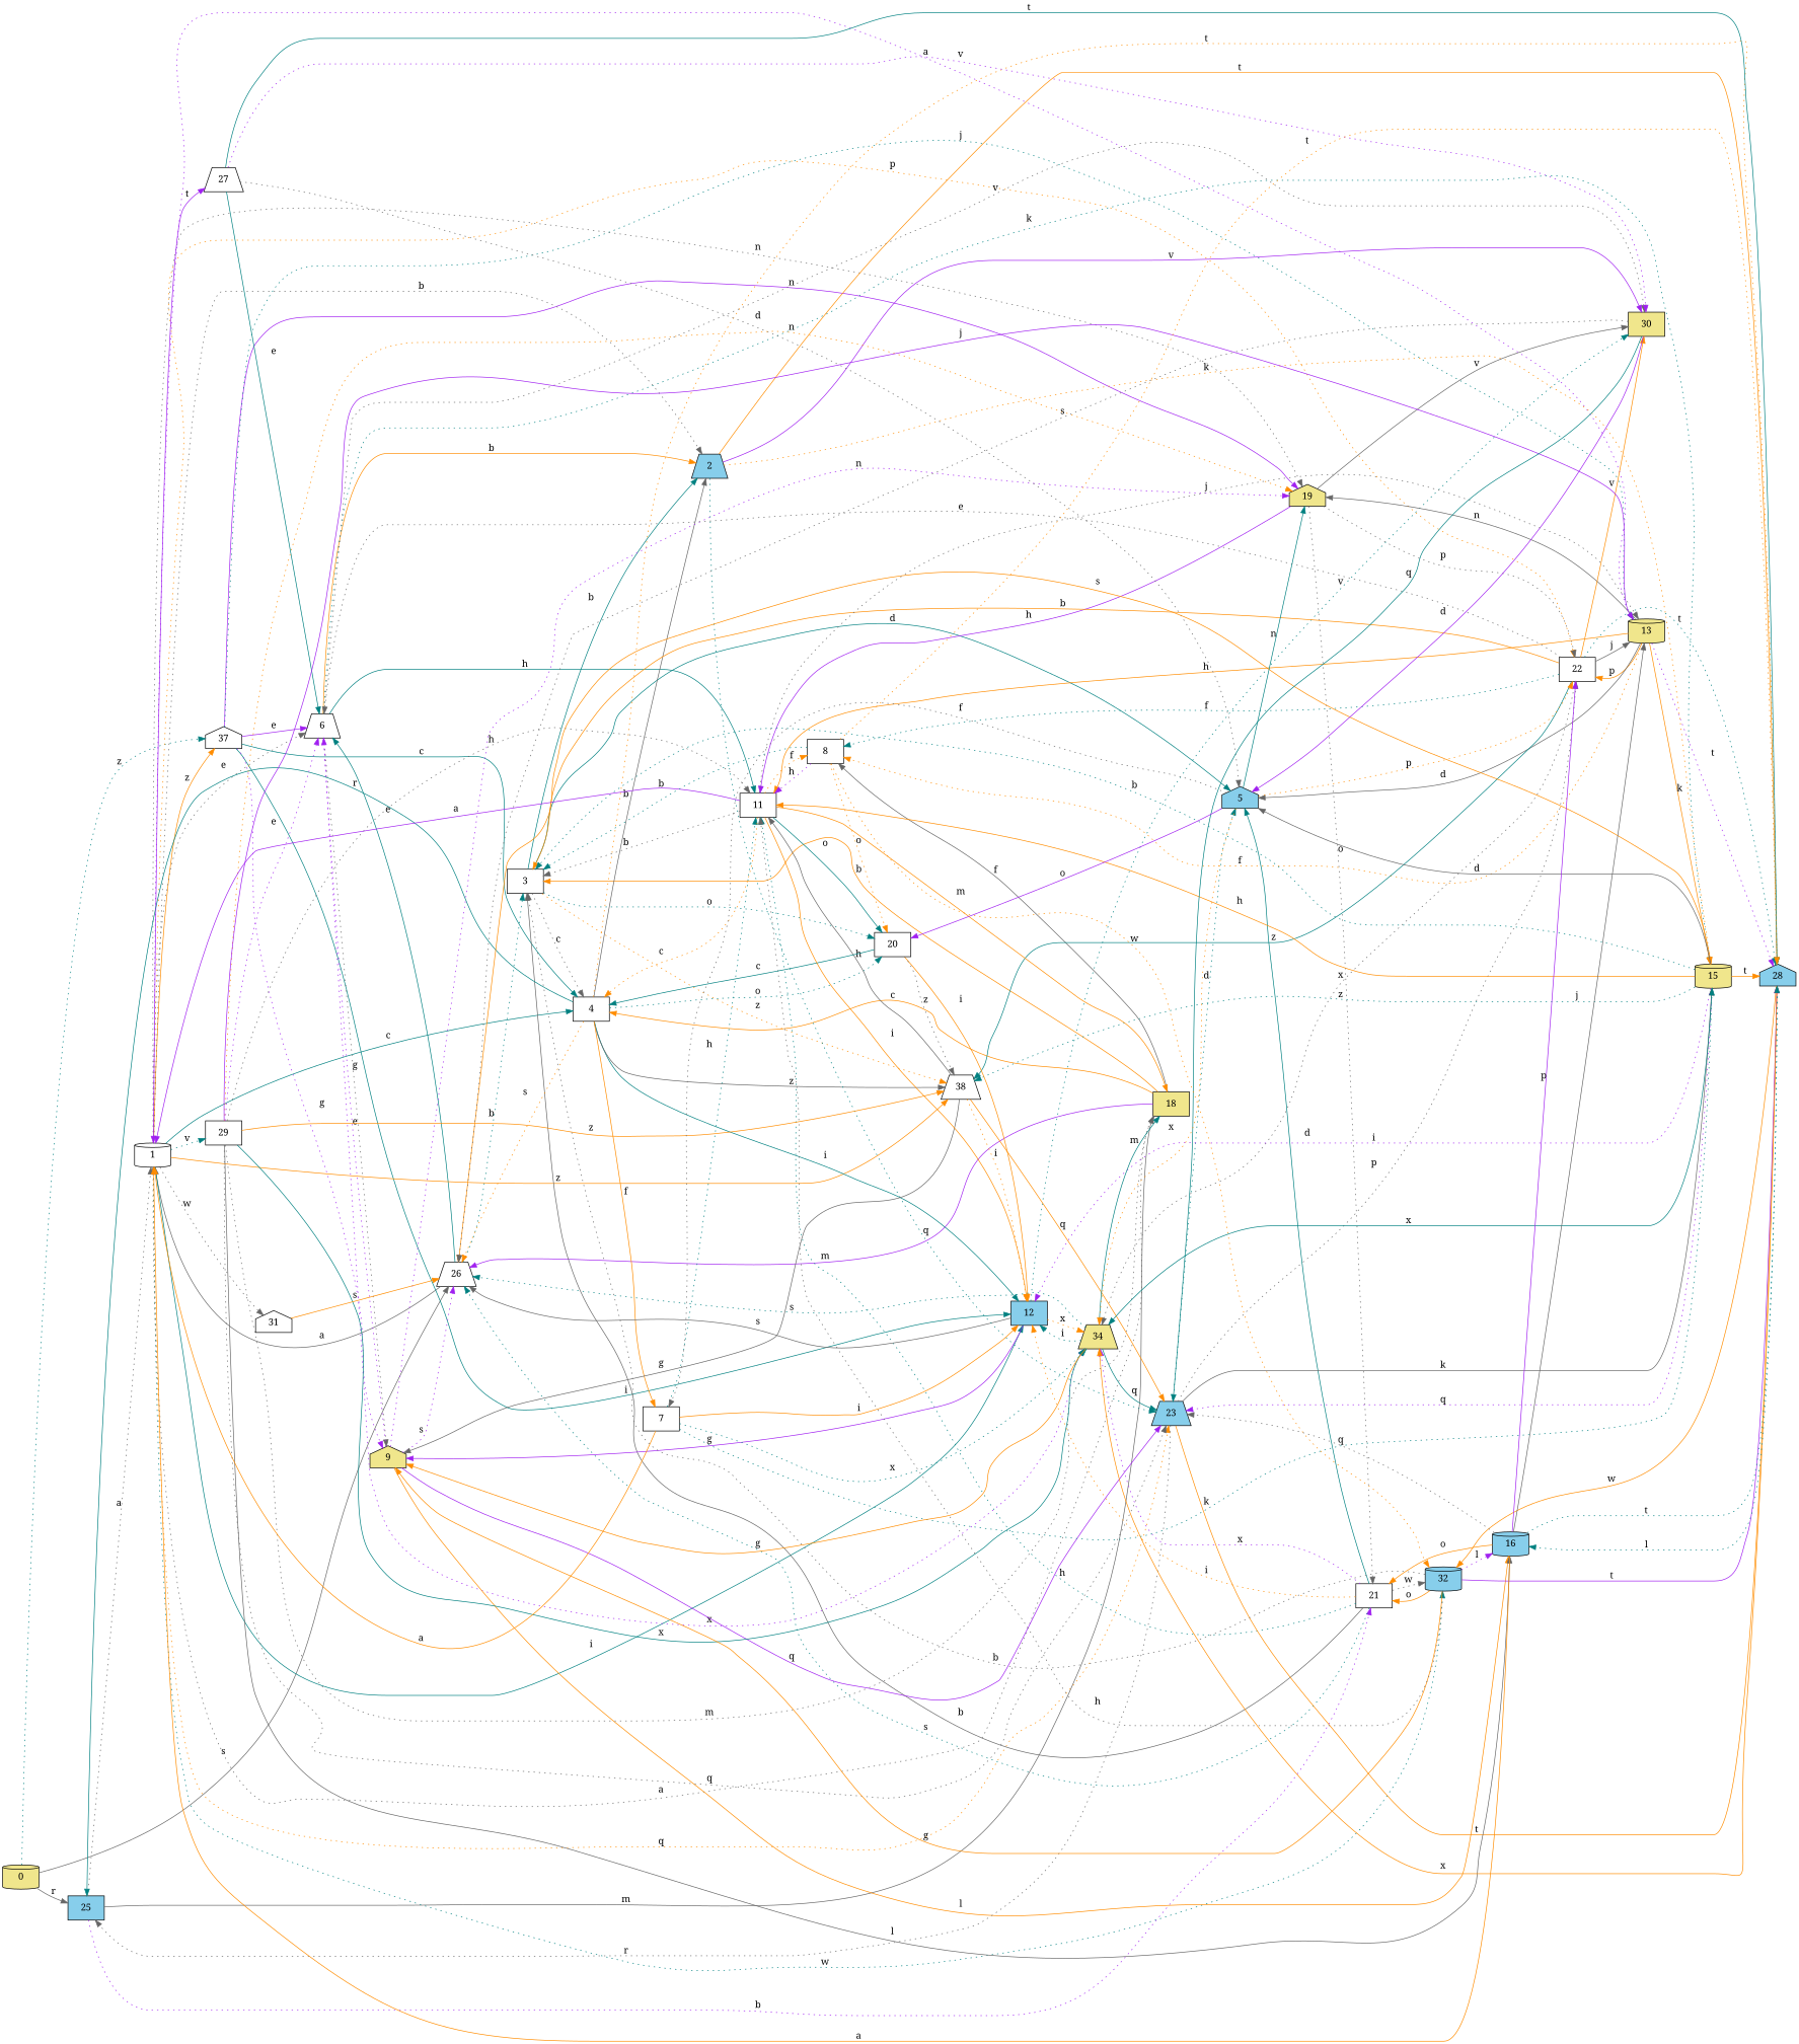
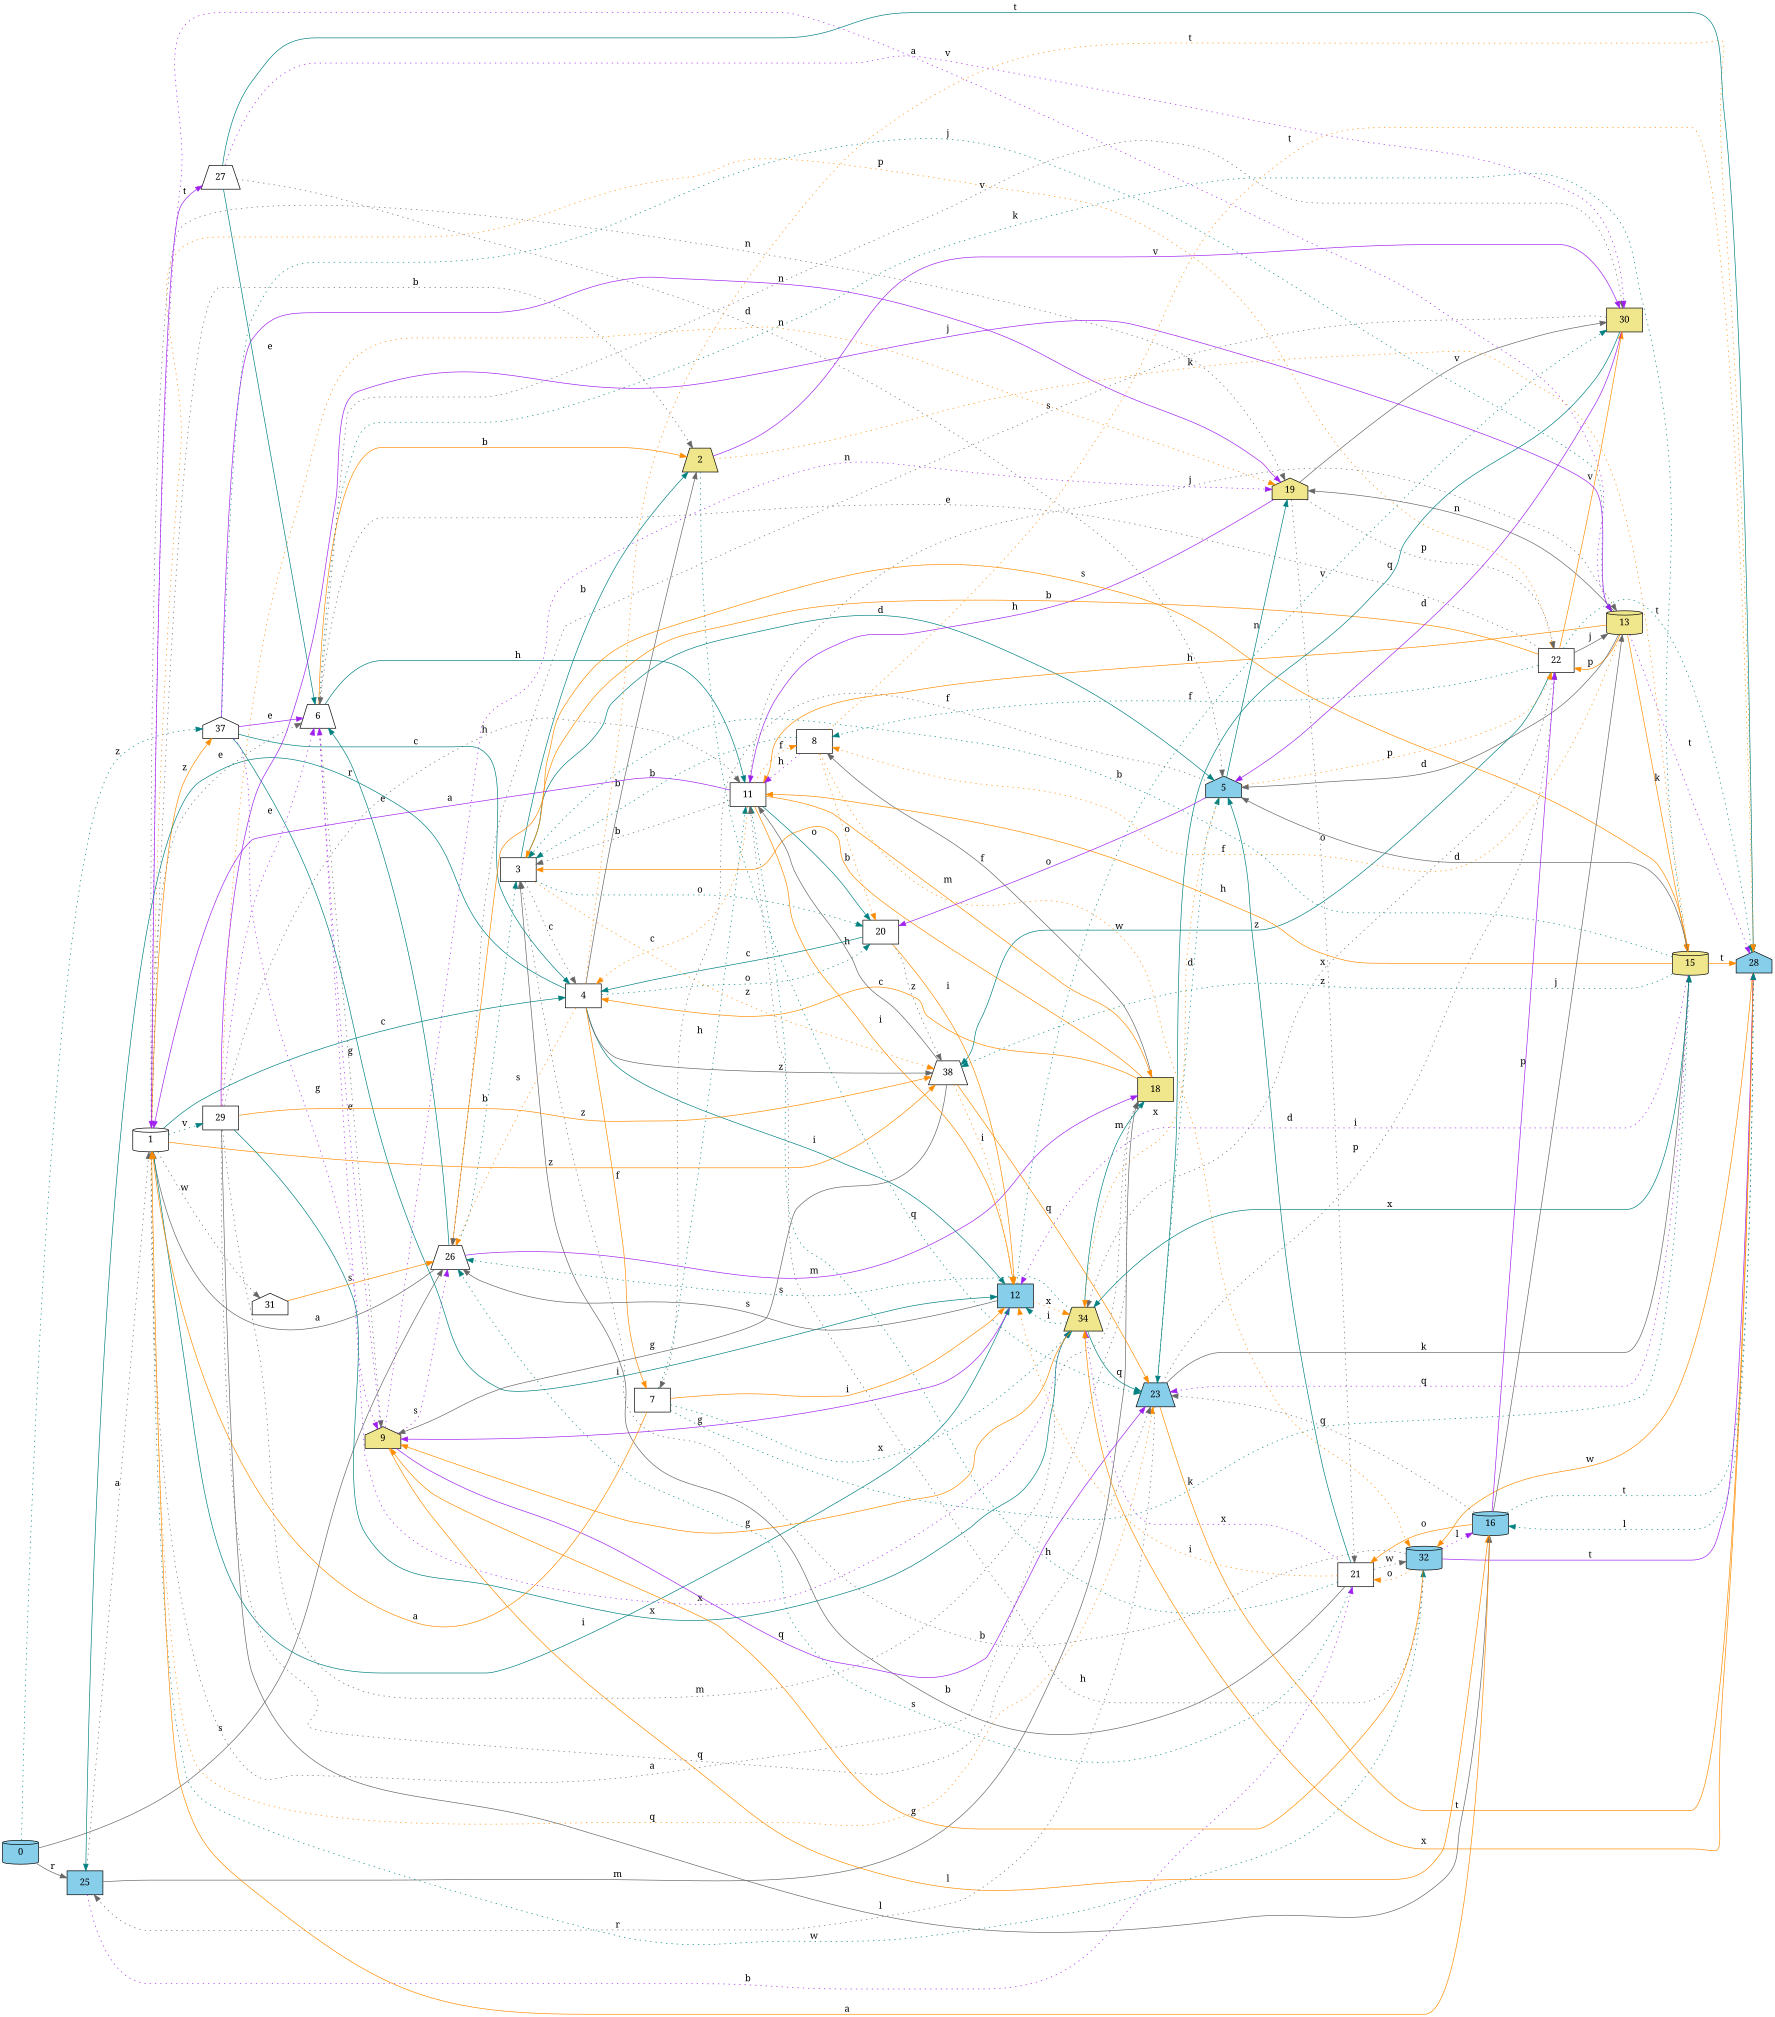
  strict digraph {
    fontname="Noto Serif"
    rankdir=LR
    node [fillcolor=white fontname="Noto Serif" shape=box style=filled]
    edge [color=darkorange fontname="Noto Serif" style=dotted]
-   0 [fillcolor=khaki shape=cylinder]
+   0 [fillcolor=skyblue shape=cylinder]
    25 [fillcolor=skyblue]
    26 [shape=trapezium]
    37 [shape=house]
    1 [shape=cylinder]
    18 [fillcolor=khaki]
    21
    6 [shape=trapezium]
    3
    4
    12 [fillcolor=skyblue]
    19 [fillcolor=khaki shape=house]
    9 [fillcolor=khaki shape=house]
    13 [fillcolor=khaki shape=cylinder]
-   2 [fillcolor=skyblue shape=trapezium]
+   2 [fillcolor=khaki shape=trapezium]
    22
    23 [fillcolor=skyblue shape=trapezium]
    27 [shape=trapezium]
    29
    31 [shape=house]
    32 [fillcolor=skyblue shape=cylinder]
    38 [shape=trapezium]
    15 [fillcolor=khaki shape=cylinder]
    28 [fillcolor=skyblue shape=house]
    30 [fillcolor=khaki]
    20
    7
    34 [fillcolor=khaki shape=trapezium]
    11
    8
    5 [fillcolor=skyblue shape=house]
    16 [fillcolor=skyblue shape=cylinder]
    0 -> 25 [color=gray40 label=r style=solid]
    0 -> 26 [color=gray40 label=s style=solid]
    0 -> 37 [color=teal label=z]
    25 -> 1 [color=gray40 label=a]
    25 -> 18 [color=gray40 label=m style=solid]
    25 -> 21 [color=purple label=b]
    26 -> 1 [color=gray40 label=a style=solid]
-   18 -> 26 [color=purple label=m style=solid]
+   26 -> 18 [color=purple label=m style=solid]
    26 -> 6 [color=teal label=e style=solid]
    26 -> 3 [color=teal label=b]
    37 -> 6 [color=purple label=e style=solid]
    37 -> 4 [color=teal label=c style=solid]
    37 -> 12 [color=teal label=i style=solid]
    37 -> 19 [color=purple label=n style=solid]
    37 -> 9 [color=purple label=g]
    37 -> 13 [color=teal label=j]
    1 -> 37 [label=z style=solid]
    1 -> 6 [color=gray40 label=e]
    1 -> 4 [color=teal label=c style=solid]
    1 -> 12 [color=teal label=i style=solid]
    1 -> 19 [color=gray40 label=n]
    1 -> 2 [color=gray40 label=b]
    1 -> 22 [label=p]
    1 -> 23 [label=q]
    1 -> 27 [color=purple label=t style=solid]
    1 -> 29 [color=teal label=v]
    1 -> 31 [color=gray40 label=w]
    1 -> 32 [color=teal label=w]
    1 -> 38 [label=z style=solid]
    18 -> 1 [color=gray40 label=a]
    18 -> 3 [label=b style=solid]
    18 -> 4 [label=c style=solid]
    18 -> 8 [color=gray40 label=f style=solid]
    21 -> 26 [color=teal label=s]
    21 -> 3 [color=gray40 label=b style=solid]
    21 -> 12 [label=i]
    21 -> 32 [color=gray40 label=w]
    21 -> 34 [color=purple label=x]
    21 -> 11 [color=teal label=h]
    21 -> 5 [color=teal label=d style=solid]
    6 -> 9 [color=gray40 label=g]
    6 -> 2 [label=b style=solid]
    6 -> 15 [color=teal label=k]
    6 -> 30 [color=gray40 label=v]
    6 -> 34 [color=purple label=x]
    6 -> 11 [color=teal label=h style=solid]
    3 -> 4 [color=gray40 label=c]
    3 -> 2 [color=teal label=b style=solid]
    3 -> 38 [label=z]
    3 -> 20 [color=teal label=o]
    3 -> 5 [color=teal label=d style=solid]
    4 -> 25 [color=teal label=r style=solid]
    4 -> 26 [label=s]
    4 -> 12 [color=teal label=i style=solid]
    4 -> 2 [color=gray40 label=b style=solid]
    4 -> 38 [color=gray40 label=z style=solid]
    4 -> 28 [label=t]
    4 -> 20 [color=teal label=o]
    4 -> 7 [label=f style=solid]
    12 -> 26 [color=gray40 label=s style=solid]
    12 -> 9 [color=purple label=g style=solid]
    12 -> 30 [color=teal label=v]
    12 -> 34 [label=x]
    19 -> 21 [color=gray40 label=o]
    19 -> 22 [color=gray40 label=p]
    19 -> 30 [color=gray40 label=v style=solid]
    19 -> 11 [color=purple label=h style=solid]
    9 -> 26 [color=purple label=s]
    9 -> 6 [color=purple label=e]
    9 -> 19 [color=purple label=n]
    9 -> 23 [color=purple label=q style=solid]
    9 -> 16 [label=l style=solid]
    13 -> 1 [color=purple label=a]
    13 -> 19 [color=gray40 label=n style=solid]
    13 -> 22 [label=p style=solid]
    13 -> 15 [label=k style=solid]
    13 -> 28 [color=purple label=t]
    13 -> 11 [label=h style=solid]
    13 -> 8 [label=f]
    13 -> 5 [color=gray40 label=d style=solid]
    2 -> 23 [color=teal label=q]
    2 -> 15 [label=k]
-   2 -> 28 [label=t style=solid]
    2 -> 30 [color=purple label=v style=solid]
    22 -> 6 [color=gray40 label=e]
    22 -> 3 [label=b style=solid]
    22 -> 13 [color=gray40 label=j style=solid]
    22 -> 38 [color=teal label=z style=solid]
    22 -> 28 [color=teal label=t]
    22 -> 30 [label=v style=solid]
    22 -> 34 [color=gray40 label=x]
    22 -> 8 [color=teal label=f]
    23 -> 25 [color=gray40 label=r]
    23 -> 22 [color=gray40 label=p]
    23 -> 15 [color=gray40 label=k style=solid]
    23 -> 28 [label=t style=solid]
    23 -> 5 [color=teal label=d]
    27 -> 6 [color=teal label=e style=solid]
    27 -> 28 [color=teal label=t style=solid]
    27 -> 30 [color=purple label=v]
    27 -> 5 [color=gray40 label=d]
    29 -> 18 [color=gray40 label=m]
    29 -> 6 [color=purple label=e]
    29 -> 19 [label=n]
    29 -> 13 [color=purple label=j style=solid]
    29 -> 23 [color=gray40 label=q]
    29 -> 38 [label=z style=solid]
    29 -> 34 [color=teal label=x style=solid]
    29 -> 11 [color=gray40 label=h]
    29 -> 16 [color=gray40 label=l style=solid]
    31 -> 26 [label=s style=solid]
-   32 -> 21 [label=o style=solid]
+   32 -> 21 [label=o]
    32 -> 3 [color=gray40 label=b]
    32 -> 9 [label=g style=solid]
    32 -> 28 [color=purple label=t style=solid]
    32 -> 11 [color=gray40 label=h]
    32 -> 16 [color=purple label=l]
    38 -> 12 [label=i]
    38 -> 9 [color=gray40 label=g style=solid]
    38 -> 23 [label=q style=solid]
    38 -> 11 [color=gray40 label=h style=solid]
    15 -> 26 [label=s style=solid]
    15 -> 3 [color=teal label=b]
    15 -> 12 [color=purple label=i]
    15 -> 23 [color=purple label=q]
    15 -> 38 [color=teal label=z]
    15 -> 28 [label=t style=solid]
    15 -> 34 [color=teal label=x style=solid]
    15 -> 11 [label=h style=solid]
    15 -> 5 [color=gray40 label=d style=solid]
    28 -> 32 [label=w style=solid]
    28 -> 34 [label=x style=solid]
    28 -> 16 [color=teal label=l]
    30 -> 26 [color=gray40 label=s]
    30 -> 23 [color=teal label=q style=solid]
    30 -> 5 [color=purple label=d style=solid]
    20 -> 4 [color=teal label=c style=solid]
    20 -> 12 [label=i style=solid]
    20 -> 38 [color=gray40 label=z]
    7 -> 1 [label=a style=solid]
    7 -> 12 [label=i style=solid]
    7 -> 15 [color=teal label=k]
    7 -> 34 [color=teal label=x]
    7 -> 11 [color=teal label=h]
    34 -> 26 [color=teal label=s]
    34 -> 18 [color=teal label=m style=solid]
    34 -> 12 [color=teal label=i]
    34 -> 9 [label=g style=solid]
    34 -> 23 [color=teal label=q style=solid]
    11 -> 1 [color=purple label=a style=solid]
    11 -> 18 [label=m style=solid]
    11 -> 3 [color=gray40 label=b]
    11 -> 4 [label=c]
    11 -> 12 [label=i style=solid]
    11 -> 13 [color=gray40 label=j]
    11 -> 20 [color=teal label=o style=solid]
    11 -> 8 [label=f]
    8 -> 3 [color=teal label=b]
    8 -> 32 [label=w]
    8 -> 28 [label=t]
    8 -> 20 [label=o]
    8 -> 11 [color=purple label=h]
    5 -> 19 [color=teal label=n style=solid]
    5 -> 22 [label=p]
    5 -> 20 [color=purple label=o style=solid]
    5 -> 7 [color=gray40 label=f]
    5 -> 34 [label=x]
    16 -> 1 [label=a style=solid]
    16 -> 21 [label=o style=solid]
    16 -> 13 [color=gray40 label=j style=solid]
    16 -> 22 [color=purple label=p style=solid]
    16 -> 23 [color=gray40 label=q]
    16 -> 28 [color=teal label=t]
  }
